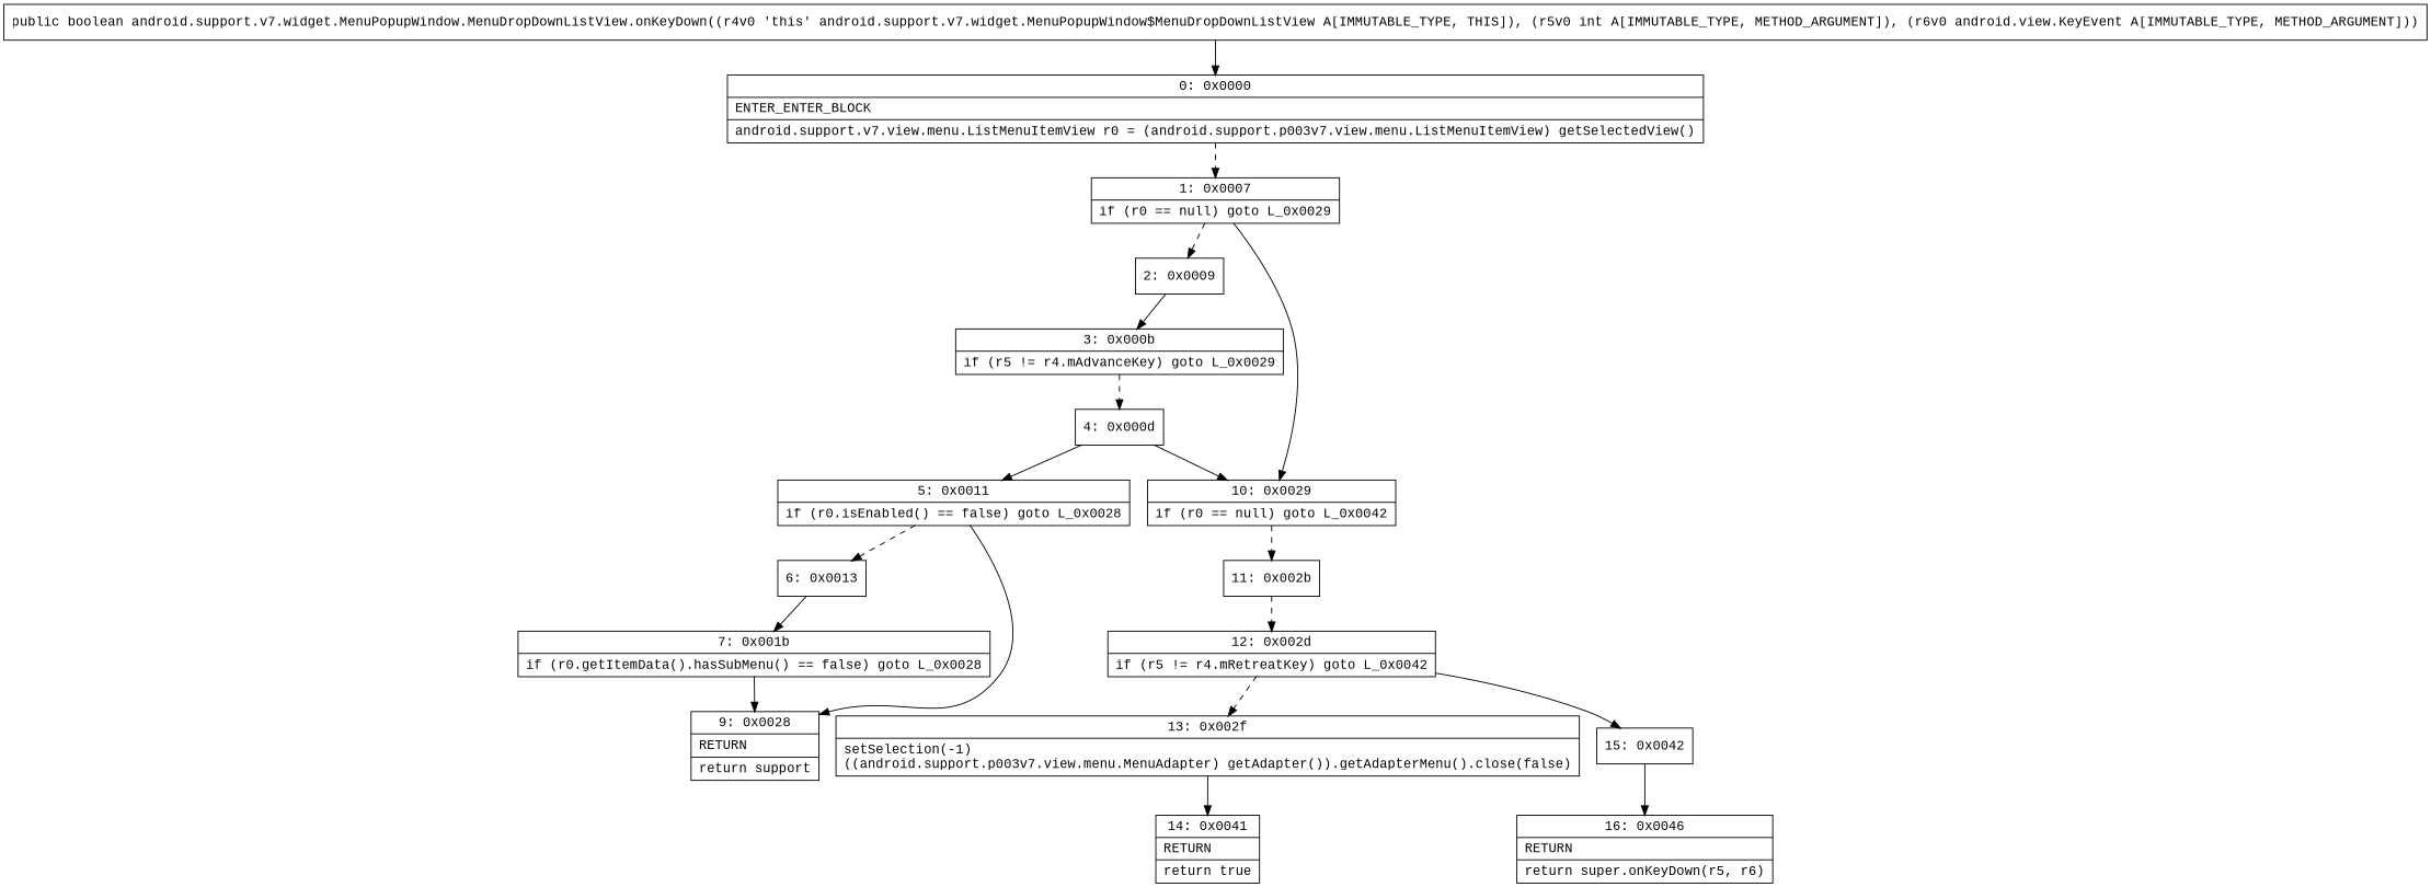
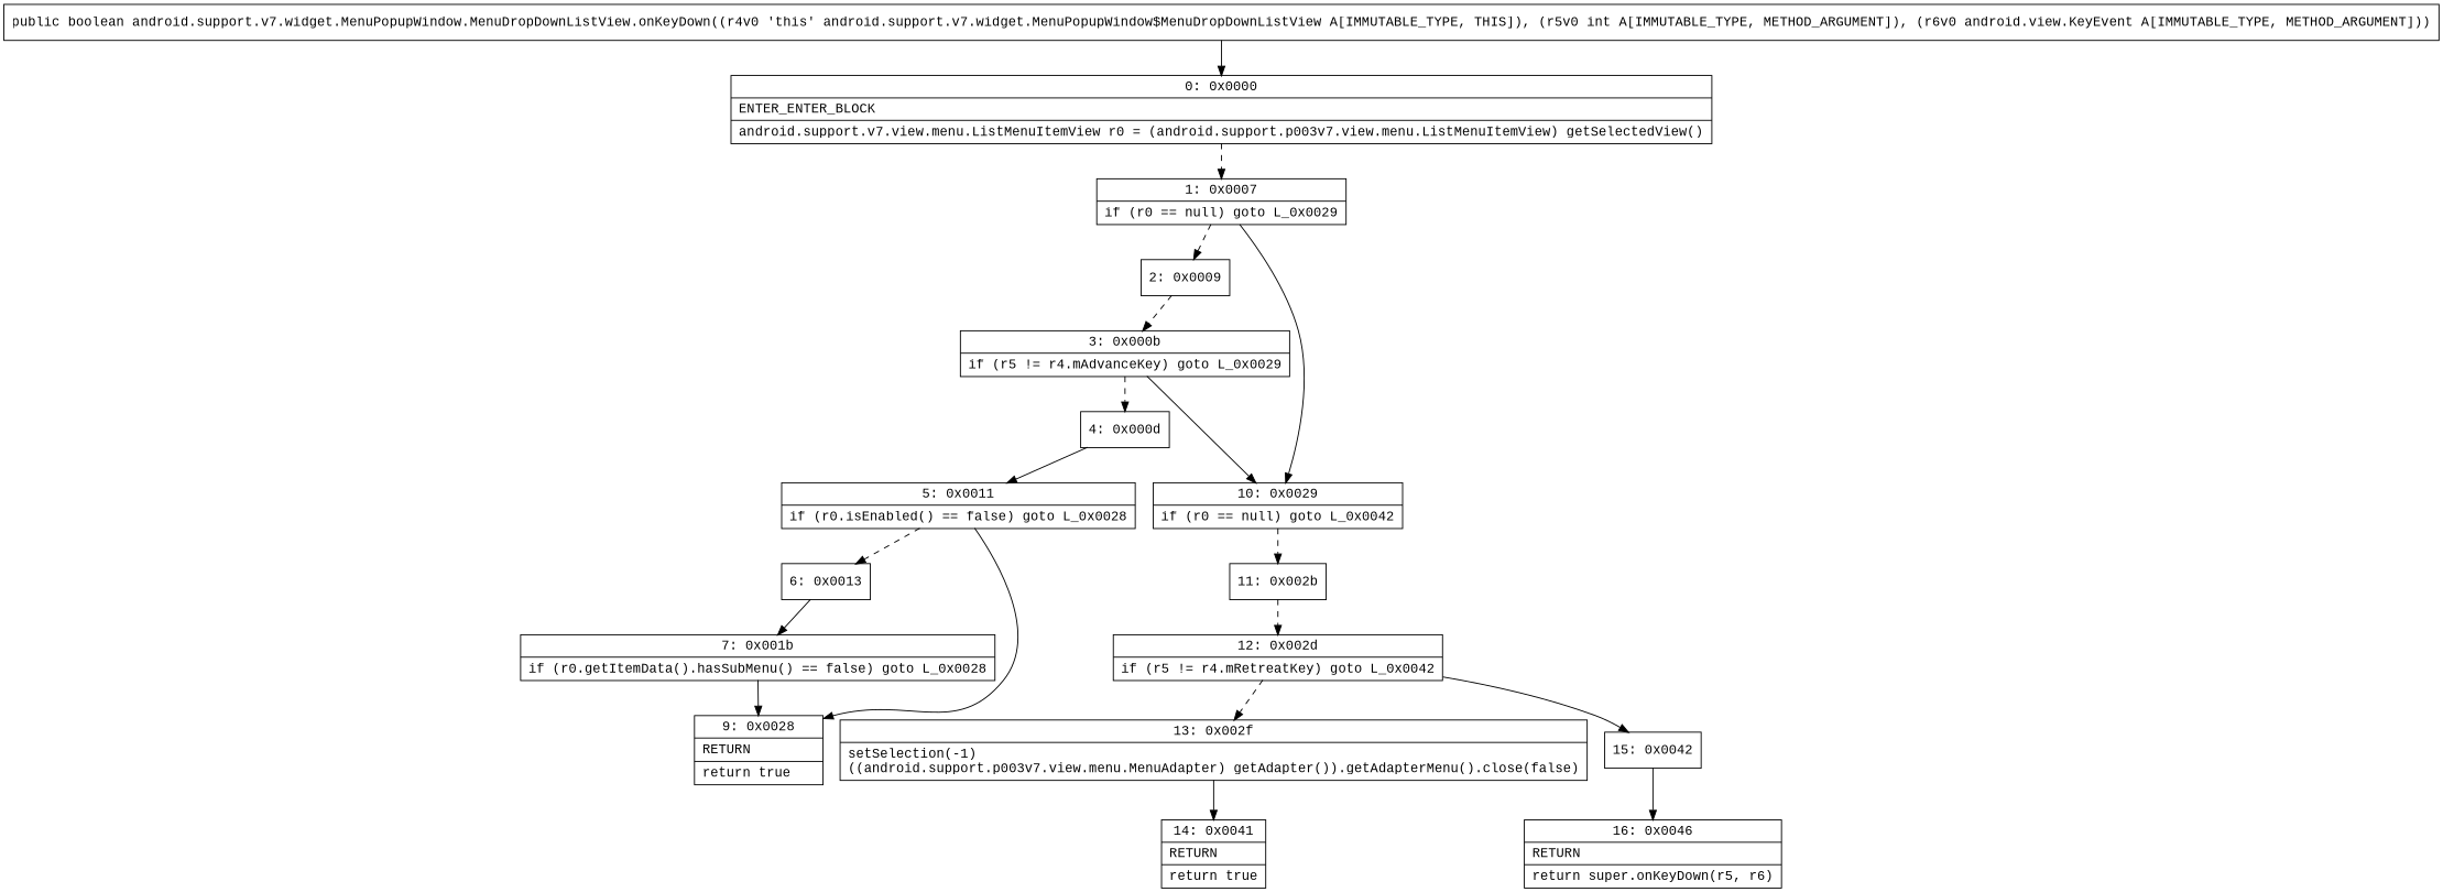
  digraph {
    fontname="Liberation Mono"
    node [fontname="Liberation Mono" shape=record]
    edge [fontname="Liberation Mono"]
    n1 [label="{0\:\ 0x0000|ENTER_ENTER_BLOCK\l|android.support.v7.view.menu.ListMenuItemView r0 = (android.support.p003v7.view.menu.ListMenuItemView) getSelectedView()\l}"]
    n2 [label="{1\:\ 0x0007|if (r0 == null) goto L_0x0029\l}"]
    n3 [label="{2\:\ 0x0009}"]
    n4 [label="{10\:\ 0x0029|if (r0 == null) goto L_0x0042\l}"]
    n5 [label="{3\:\ 0x000b|if (r5 != r4.mAdvanceKey) goto L_0x0029\l}"]
    n6 [label="{11\:\ 0x002b}"]
    n7 [label="{4\:\ 0x000d}"]
    n8 [label="{5\:\ 0x0011|if (r0.isEnabled() == false) goto L_0x0028\l}"]
    n9 [label="{6\:\ 0x0013}"]
-   n10 [label="{9\:\ 0x0028|RETURN\l|return support\l}"]
+   n10 [label="{9\:\ 0x0028|RETURN\l|return true\l}"]
    n11 [label="{7\:\ 0x001b|if (r0.getItemData().hasSubMenu() == false) goto L_0x0028\l}"]
    n12 [label="{12\:\ 0x002d|if (r5 != r4.mRetreatKey) goto L_0x0042\l}"]
    n13 [label="{15\:\ 0x0042}"]
    n14 [label="{16\:\ 0x0046|RETURN\l|return super.onKeyDown(r5, r6)\l}"]
    n15 [label="{13\:\ 0x002f|setSelection(\-1)\l((android.support.p003v7.view.menu.MenuAdapter) getAdapter()).getAdapterMenu().close(false)\l}"]
    n16 [label="{14\:\ 0x0041|RETURN\l|return true\l}"]
    n17 [label="{public boolean android.support.v7.widget.MenuPopupWindow.MenuDropDownListView.onKeyDown((r4v0 'this' android.support.v7.widget.MenuPopupWindow$MenuDropDownListView A[IMMUTABLE_TYPE, THIS]), (r5v0 int A[IMMUTABLE_TYPE, METHOD_ARGUMENT]), (r6v0 android.view.KeyEvent A[IMMUTABLE_TYPE, METHOD_ARGUMENT])) }"]
    n1 -> n2 [style=dashed]
    n2 -> n3 [style=dashed]
    n2 -> n4
-   n3 -> n5
+   n3 -> n5 [style=dashed]
    n4 -> n6 [style=dashed]
-   n7 -> n4
+   n5 -> n4
    n5 -> n7 [style=dashed]
    n6 -> n12 [style=dashed]
    n7 -> n8
    n8 -> n9 [style=dashed]
    n8 -> n10
    n9 -> n11
    n11 -> n10
    n12 -> n13
    n12 -> n15 [style=dashed]
    n13 -> n14
    n15 -> n16
    n17 -> n1
  }
